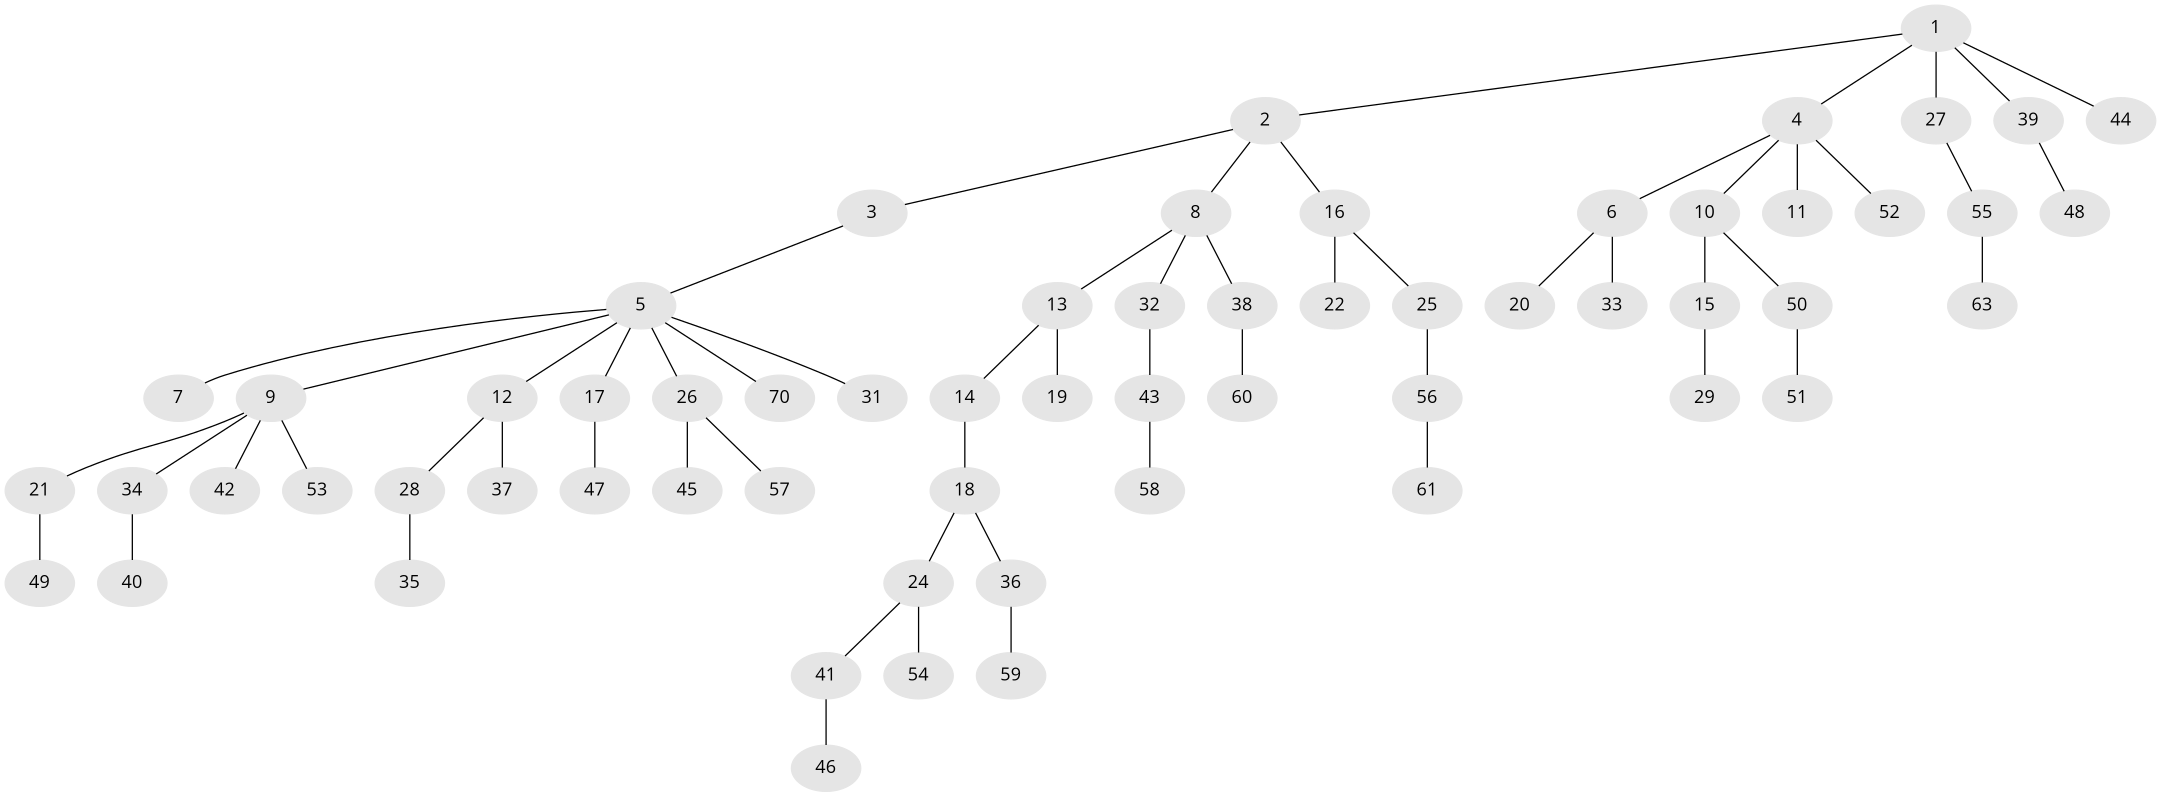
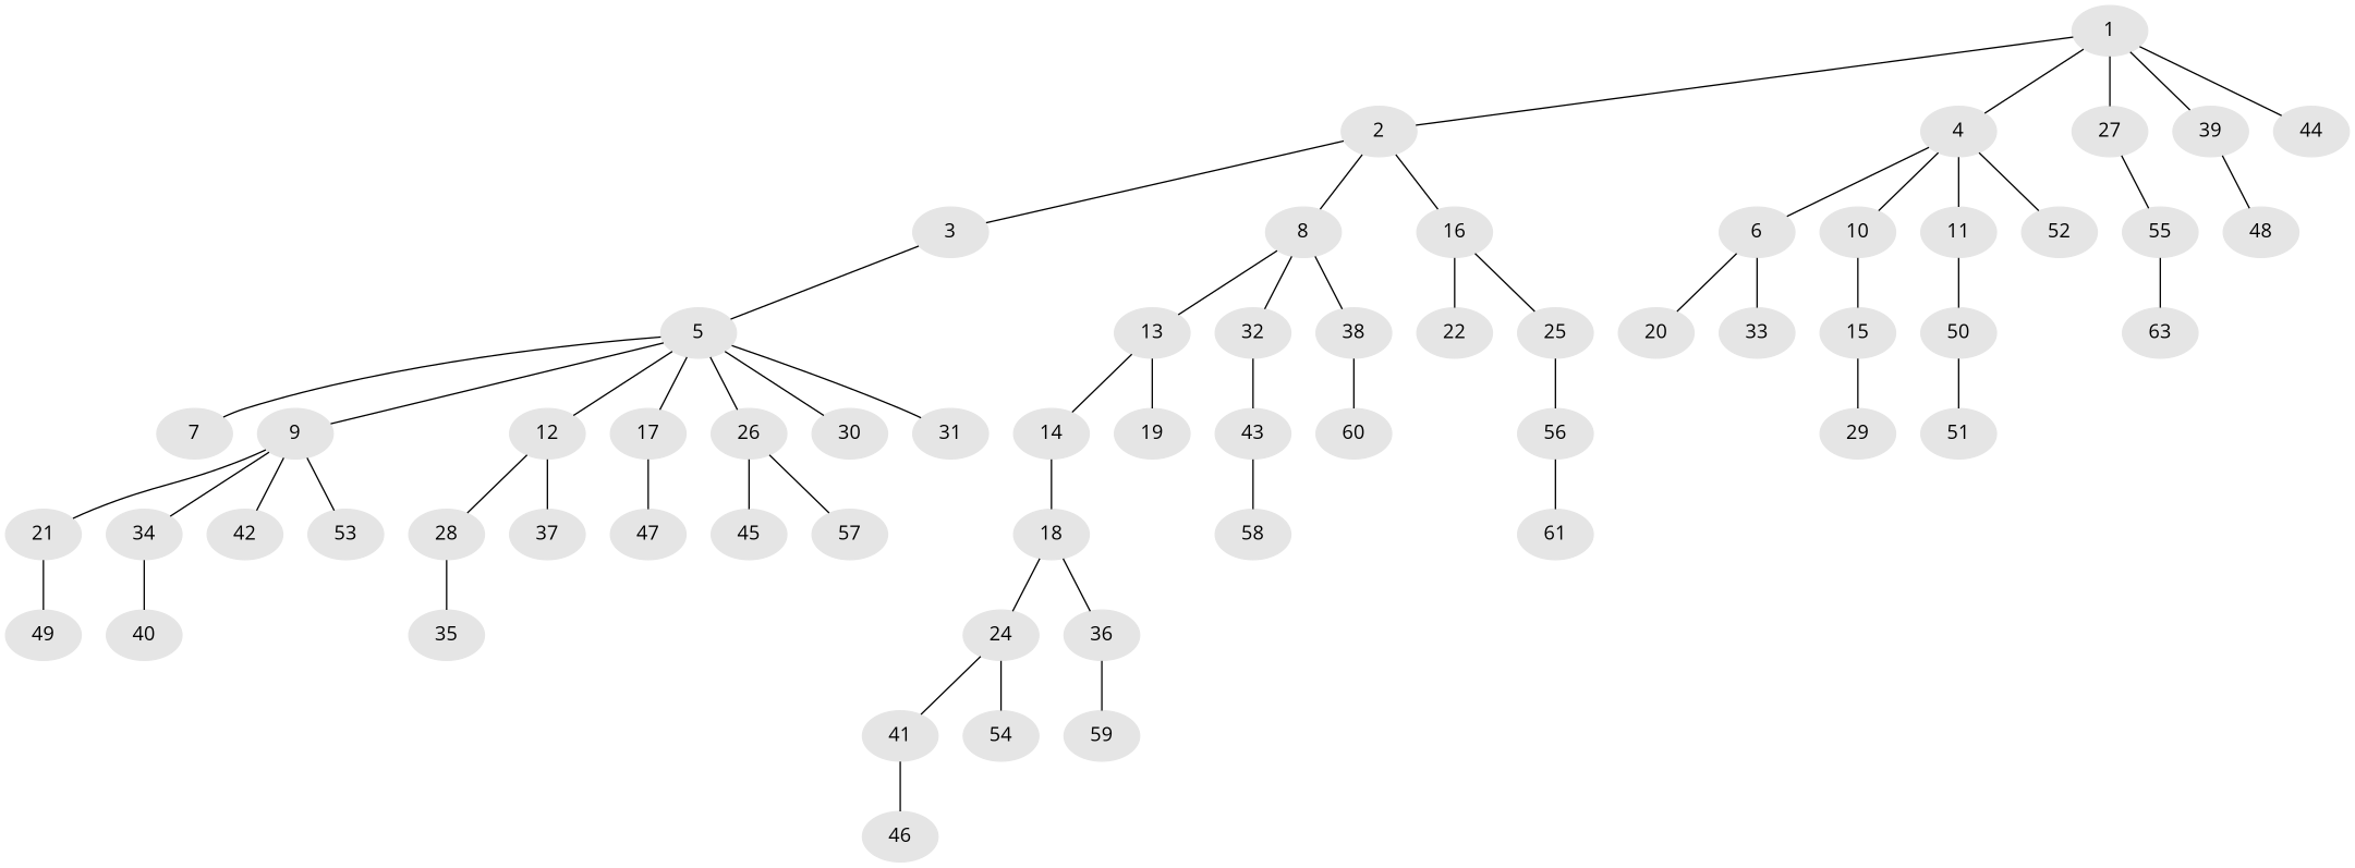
  graph {
    fontname="Open Sans"
    node [color=gray90 fontname="Open Sans" style=filled]
    edge [fontname="Open Sans"]
    1
    2
    4
    27
    39
    44
    3
    8
    16
    6
    10
    11
    52
    55
    48
    5
    13
    32
    38
    22
    25
    7
    9
    12
    17
    26
-   30 [label=70]
+   30
    31
    14
    19
    20
    33
    15
    50
    21
    34
    42
    53
    28
    37
    47
    45
    57
    43
    60
    49
    40
    29
    51
    35
    18
    24
    36
    56
    41
    54
    59
    46
    61
    63
    58
    1 -- 2
    1 -- 4
    1 -- 27
    1 -- 39
    1 -- 44
    2 -- 3
    2 -- 8
    2 -- 16
    4 -- 6
    4 -- 10
    4 -- 11
    4 -- 52
    27 -- 55
    39 -- 48
    3 -- 5
    8 -- 13
    8 -- 32
    8 -- 38
    16 -- 22
    16 -- 25
    6 -- 20
    6 -- 33
    10 -- 15
-   10 -- 50
+   11 -- 50
    55 -- 63
    5 -- 7
    5 -- 9
    5 -- 12
    5 -- 17
    5 -- 26
    5 -- 30
    5 -- 31
    13 -- 14
    13 -- 19
    32 -- 43
    38 -- 60
    25 -- 56
    9 -- 21
    9 -- 34
    9 -- 42
    9 -- 53
    12 -- 28
    12 -- 37
    17 -- 47
    26 -- 45
    26 -- 57
    14 -- 18
    15 -- 29
    50 -- 51
    21 -- 49
    34 -- 40
    28 -- 35
    43 -- 58
    18 -- 24
    18 -- 36
    24 -- 41
    24 -- 54
    36 -- 59
    56 -- 61
    41 -- 46
  }
